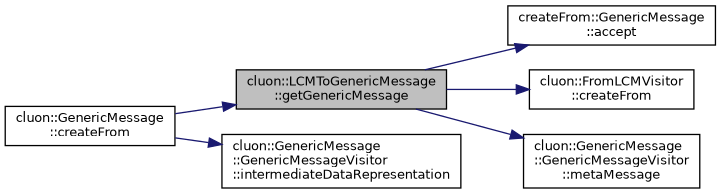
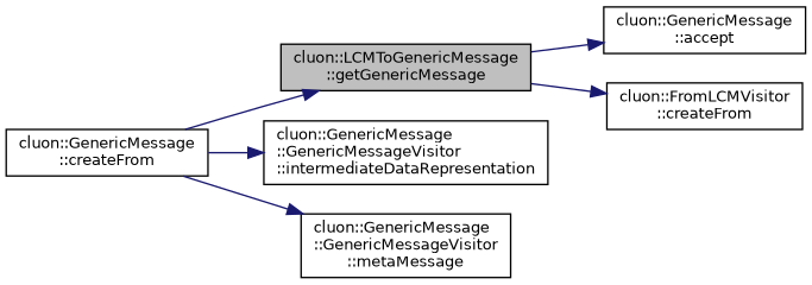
  digraph {
    rankdir=LR
    node [color=black fillcolor=white fontname=Helvetica fontsize=10 shape=record style=filled]
    edge [color=midnightblue fontname=Helvetica fontsize=10 labelfontname=Helvetica labelfontsize=10 style=solid]
    n1 [fillcolor=grey75 fontcolor=black height=0.2 label="cluon::LCMToGenericMessage\l::getGenericMessage" width=0.4]
-   n2 [height=0.2 label="createFrom::GenericMessage\l::accept" width=0.4]
+   n2 [height=0.2 label="cluon::GenericMessage\l::accept" width=0.4]
    n3 [height=0.2 label="cluon::FromLCMVisitor\l::createFrom" width=0.4]
    n4 [height=0.2 label="cluon::GenericMessage\l::createFrom" width=0.4]
    n5 [height=0.2 label="cluon::GenericMessage\l::GenericMessageVisitor\l::intermediateDataRepresentation" width=0.4]
    n6 [height=0.2 label="cluon::GenericMessage\l::GenericMessageVisitor\l::metaMessage" width=0.4]
    n1 -> n2
    n1 -> n3
    n4 -> n1
    n4 -> n5
-   n1 -> n6
+   n4 -> n6
  }
